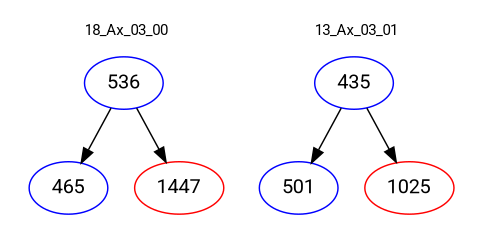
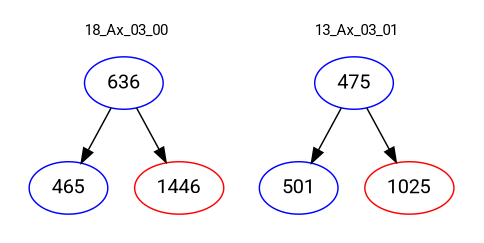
  digraph {
    fontname=Roboto
    node [color=blue fontname=Roboto]
    edge [color=black fontname=Roboto]
-   n1 [label=536]
+   n1 [label=636]
    n2 [label=465]
-   n3 [color=red label=1447]
-   n4 [label=435]
+   n3 [color=red label=1446]
+   n4 [label=475]
    n5 [label=501]
    n6 [color=red label=1025]
    subgraph cluster_1 {
      color=white
      fontsize=10
      label="18_Ax_03_00"
      n1
      n2
      n3
    }
    subgraph cluster_2 {
      color=white
      fontsize=10
      label="13_Ax_03_01"
      n4
      n5
      n6
    }
    n1 -> n2
    n1 -> n3
    n4 -> n5
    n4 -> n6
  }
